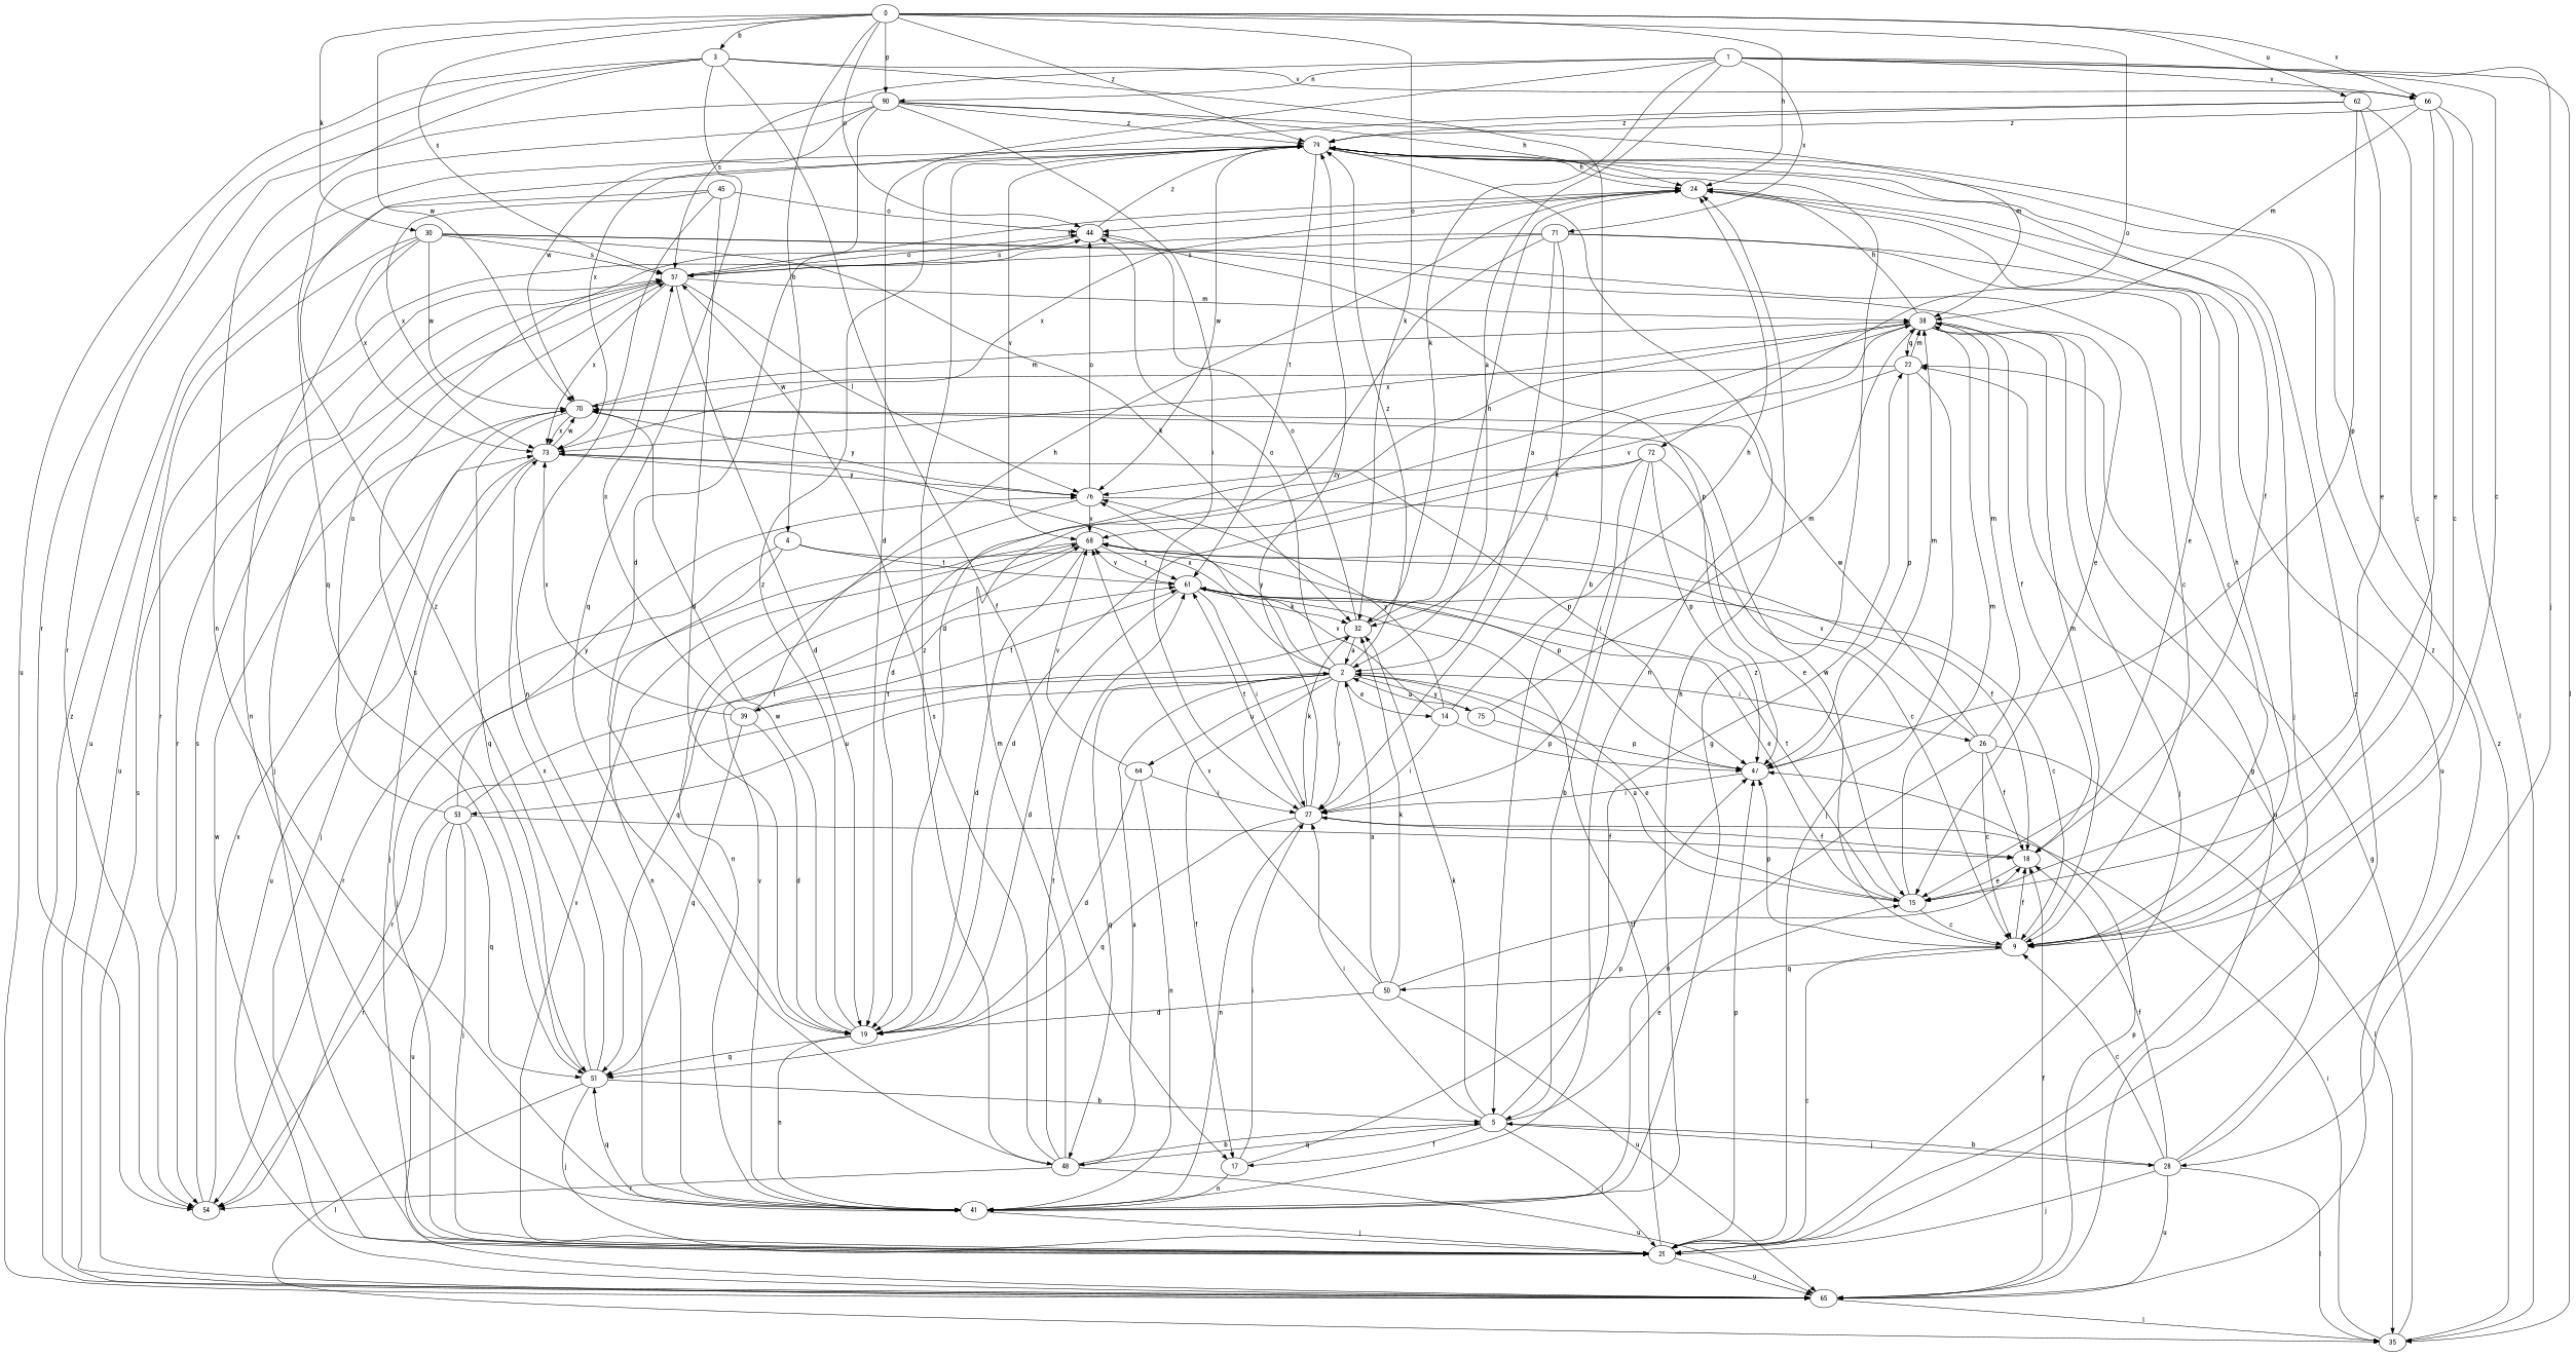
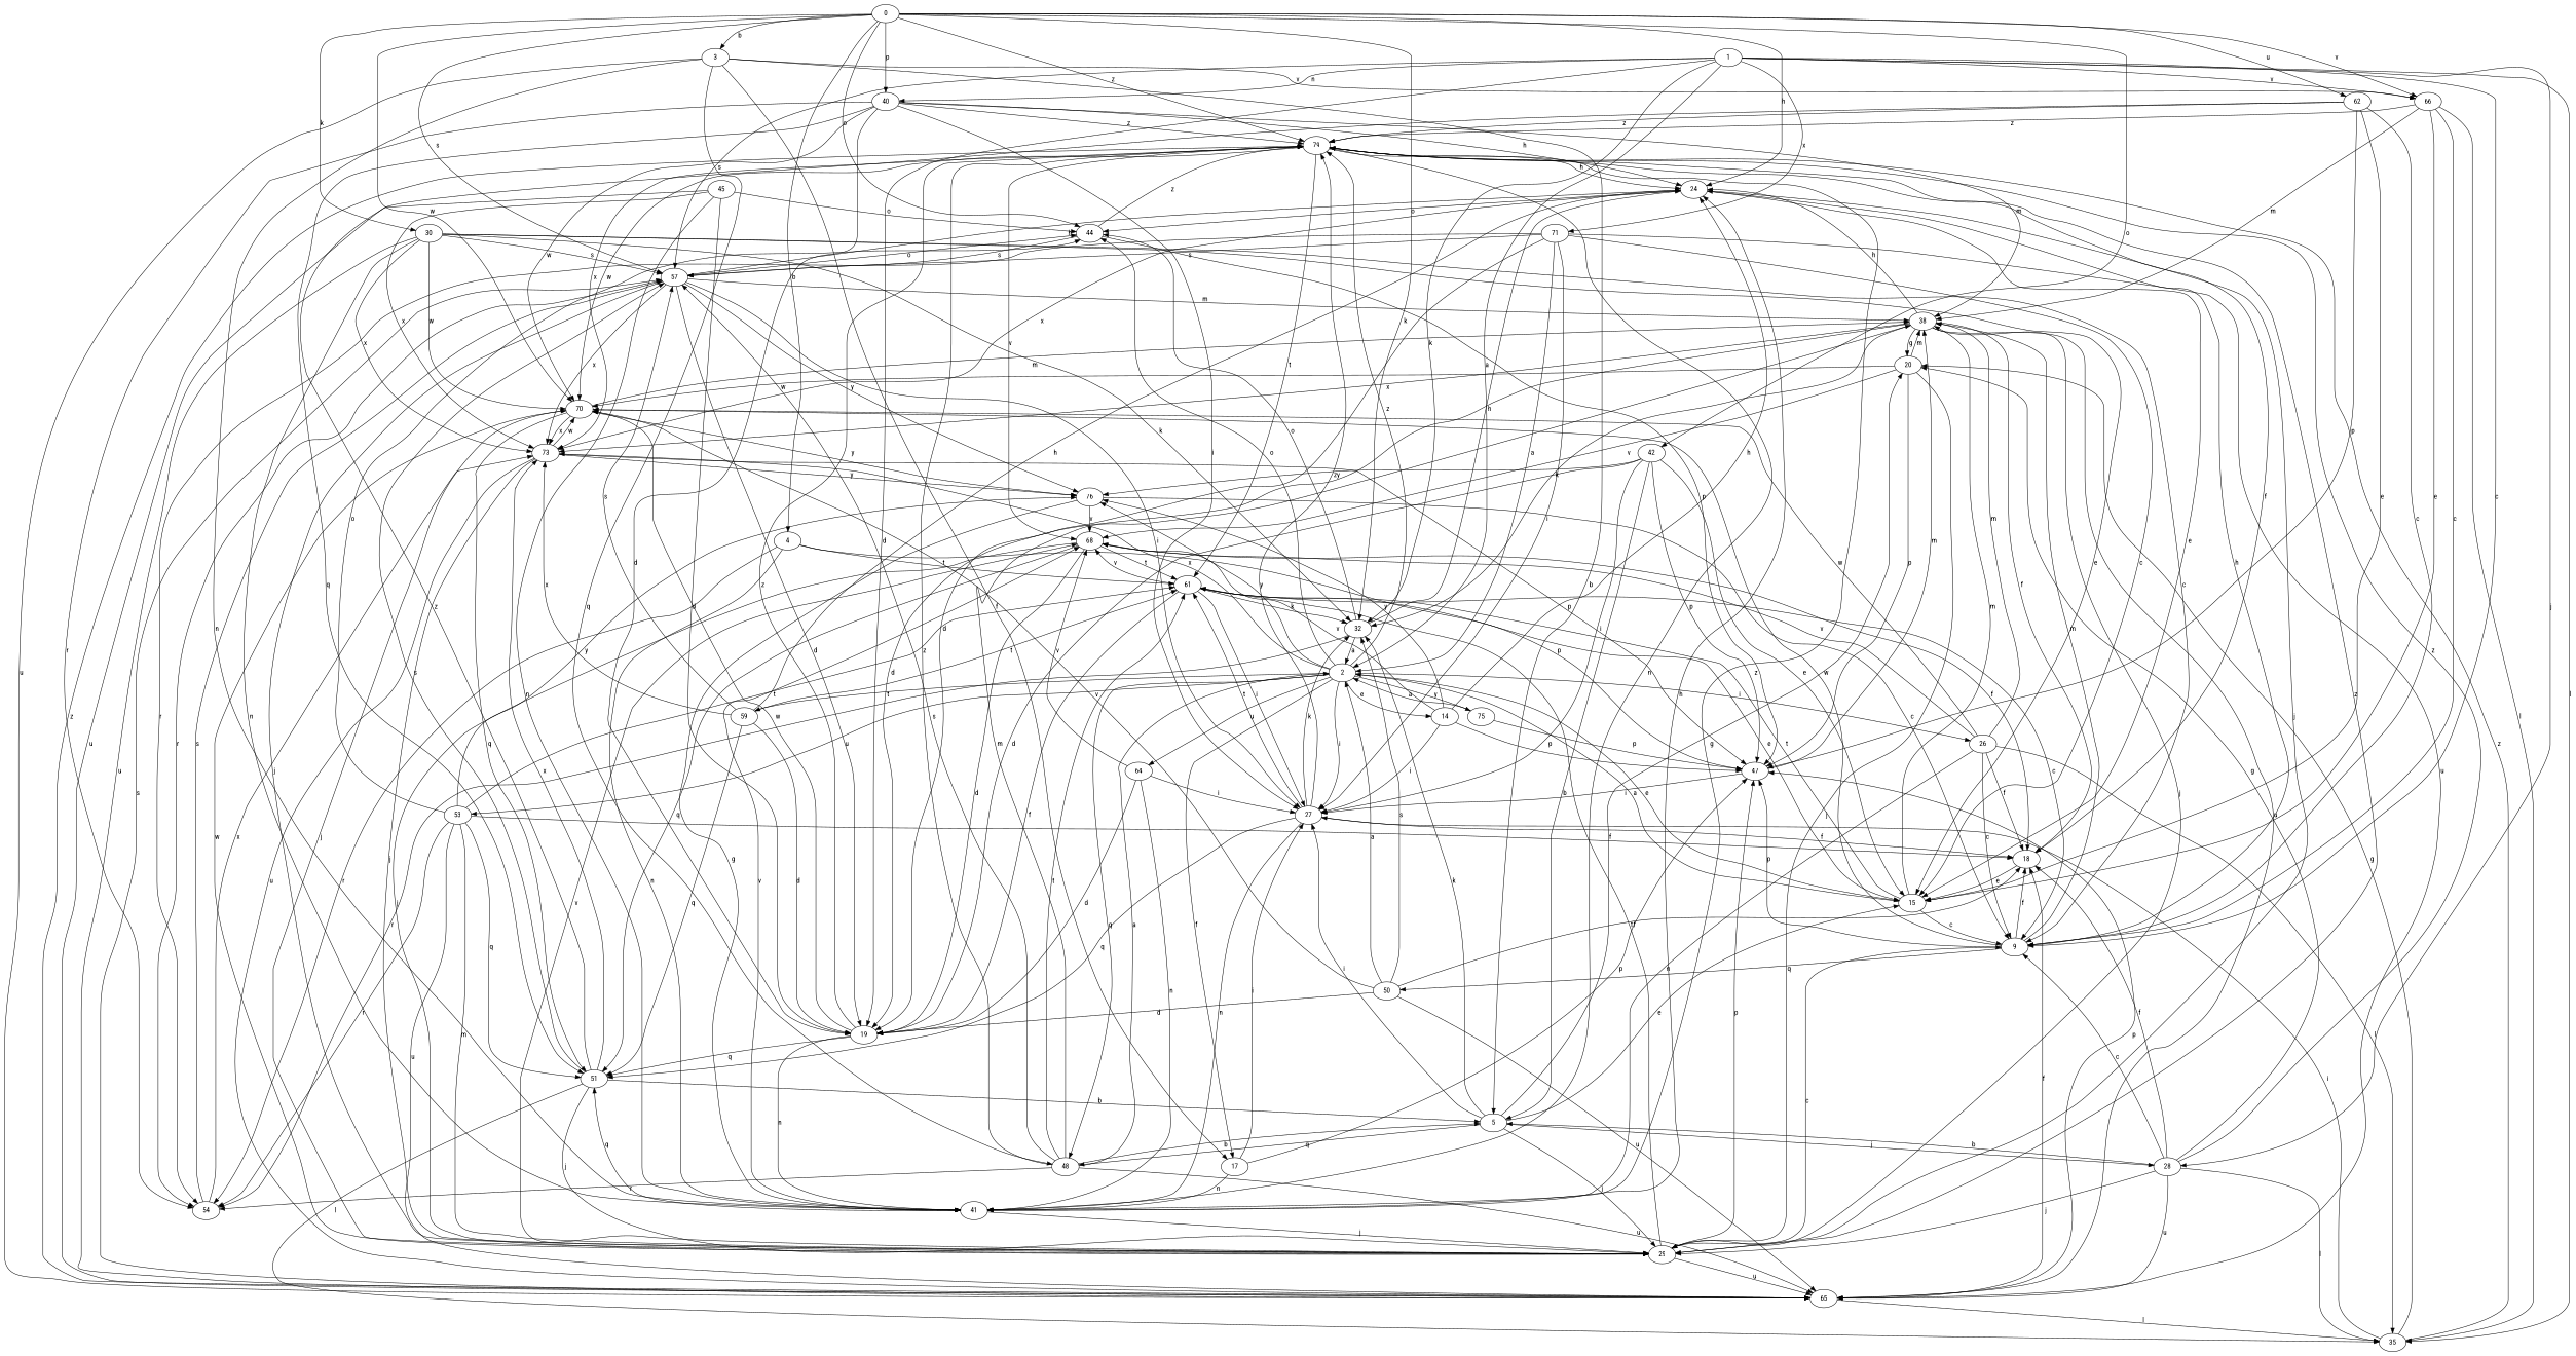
  strict digraph {
    fontname="Roboto Condensed"
    node [fontname="Roboto Condensed"]
    edge [fontname="Roboto Condensed"]
    0
    3
    4
    24
    30
    32
-   42 [label=72]
+   42
    44
    57
    62
    66
    70
    79
-   40 [label=90]
+   40
    17
    48
    5
    41
    54
    65
    47
    61
    15
    73
    29
    9
    2
    n28 [label=19]
    27
    76
    45
    38
    35
    51
    18
    68
    1
    28
    71
    14
    26
-   59 [label=39]
+   59
    n43 [label=53]
    64
    75
    50
-   20 [label=22]
+   20
    0 -> 3 [label=b]
    0 -> 4 [label=b]
    0 -> 24 [label=h]
    0 -> 30 [label=k]
    0 -> 32 [label=k]
    0 -> 42 [label=o]
    0 -> 44 [label=o]
    0 -> 57 [label=s]
    0 -> 62 [label=u]
    0 -> 66 [label=v]
    0 -> 70 [label=w]
    0 -> 79 [label=z]
    0 -> 40 [label=p]
    3 -> 66 [label=v]
    3 -> 17 [label=f]
    3 -> 48 [label=q]
    3 -> 5 [label=b]
    3 -> 41 [label=n]
-   3 -> 54 [label=r]
    3 -> 65 [label=u]
    4 -> 41 [label=n]
    4 -> 54 [label=r]
    4 -> 47 [label=p]
    4 -> 61 [label=t]
    24 -> 44 [label=o]
    24 -> 15 [label=e]
    24 -> 73 [label=x]
    24 -> 29 [label=j]
    30 -> 32 [label=k]
    30 -> 57 [label=s]
    30 -> 70 [label=w]
    30 -> 41 [label=n]
    30 -> 65 [label=u]
    30 -> 15 [label=e]
    30 -> 73 [label=x]
    30 -> 9 [label=c]
    32 -> 24 [label=h]
    32 -> 44 [label=o]
    32 -> 54 [label=r]
    32 -> 2 [label=a]
    42 -> 5 [label=b]
    42 -> 47 [label=p]
    42 -> 15 [label=e]
    42 -> n28 [label=d]
    42 -> 27 [label=i]
    42 -> 76 [label=y]
    44 -> 57 [label=s]
    44 -> 79 [label=z]
    44 -> 47 [label=p]
    57 -> 24 [label=h]
    57 -> 44 [label=o]
    57 -> 54 [label=r]
    57 -> 73 [label=x]
    57 -> 29 [label=j]
    57 -> n28 [label=d]
-   57 -> 76 [label=l]
+   57 -> 27 [label=i]
+   57 -> 76 [label=y]
    57 -> 38 [label=m]
    62 -> 79 [label=z]
    62 -> 47 [label=p]
    62 -> 15 [label=e]
    62 -> 73 [label=x]
    62 -> 9 [label=c]
    66 -> 79 [label=z]
    66 -> 15 [label=e]
    66 -> 9 [label=c]
    66 -> 38 [label=m]
    66 -> 35 [label=l]
    70 -> 73 [label=x]
    70 -> 29 [label=j]
    70 -> 76 [label=y]
    70 -> 38 [label=m]
    70 -> 51 [label=q]
    79 -> 24 [label=h]
-   79 -> 76 [label=w]
+   79 -> 70 [label=w]
    79 -> 41 [label=n]
    79 -> 61 [label=t]
    79 -> 18 [label=f]
    79 -> 68 [label=v]
    40 -> 24 [label=h]
    40 -> 70 [label=w]
    40 -> 79 [label=z]
    40 -> 54 [label=r]
    40 -> n28 [label=d]
    40 -> 27 [label=i]
    40 -> 38 [label=m]
    40 -> 51 [label=q]
    17 -> 41 [label=n]
    17 -> 47 [label=p]
    17 -> 27 [label=i]
    48 -> 57 [label=s]
    48 -> 79 [label=z]
    48 -> 5 [label=b]
    48 -> 54 [label=r]
    48 -> 65 [label=u]
    48 -> 61 [label=t]
    48 -> 2 [label=a]
    48 -> 38 [label=m]
    5 -> 32 [label=k]
-   5 -> 17 [label=f]
    5 -> 48 [label=q]
    5 -> 15 [label=e]
    5 -> 29 [label=j]
    5 -> 27 [label=i]
    5 -> 28 [label=j]
    5 -> 20 [label=g]
    41 -> 24 [label=h]
    41 -> 79 [label=z]
    41 -> 29 [label=j]
    41 -> 51 [label=q]
    41 -> 68 [label=v]
    54 -> 57 [label=s]
    54 -> 73 [label=x]
    65 -> 57 [label=s]
    65 -> 79 [label=z]
    65 -> 47 [label=p]
    65 -> 35 [label=l]
    65 -> 18 [label=f]
    47 -> 27 [label=i]
    47 -> 38 [label=m]
    61 -> 32 [label=k]
    61 -> 15 [label=e]
    61 -> 9 [label=c]
-   61 -> n28 [label=d]
+   61 -> n28 [label=f]
    61 -> 27 [label=i]
    61 -> 68 [label=v]
    15 -> 61 [label=t]
    15 -> 9 [label=c]
    15 -> 2 [label=a]
    15 -> 38 [label=m]
    73 -> 70 [label=w]
    73 -> 65 [label=u]
    73 -> 47 [label=p]
    73 -> 29 [label=j]
    73 -> 76 [label=y]
    29 -> 70 [label=w]
    29 -> 79 [label=z]
    29 -> 65 [label=u]
    29 -> 47 [label=p]
    29 -> 61 [label=t]
    29 -> 9 [label=c]
    29 -> 68 [label=v]
    9 -> 24 [label=h]
    9 -> 70 [label=w]
    9 -> 47 [label=p]
    9 -> 38 [label=m]
    9 -> 18 [label=f]
    9 -> 50 [label=q]
    2 -> 44 [label=o]
    2 -> 79 [label=z]
    2 -> 17 [label=f]
    2 -> 48 [label=q]
    2 -> 15 [label=e]
    2 -> 73 [label=x]
    2 -> 27 [label=i]
    2 -> 76 [label=y]
    2 -> 14 [label=e]
    2 -> 26 [label=i]
    2 -> 59 [label=t]
    2 -> n43 [label=u]
    2 -> 64 [label=u]
    2 -> 75 [label=y]
    n28 -> 70 [label=w]
    n28 -> 79 [label=z]
    n28 -> 41 [label=n]
    n28 -> 51 [label=q]
    27 -> 32 [label=k]
    27 -> 79 [label=z]
    27 -> 41 [label=n]
    27 -> 61 [label=t]
    27 -> 51 [label=q]
    27 -> 18 [label=f]
-   76 -> 44 [label=o]
-   76 -> 41 [label=n]
+   76 -> 41 [label=g]
    76 -> 9 [label=c]
    76 -> 68 [label=v]
    45 -> 44 [label=o]
    45 -> 41 [label=n]
    45 -> 65 [label=u]
    45 -> 73 [label=x]
    45 -> n28 [label=d]
    38 -> 24 [label=h]
    38 -> 32 [label=k]
    38 -> 65 [label=u]
    38 -> 73 [label=x]
    38 -> 29 [label=j]
    38 -> n28 [label=d]
    38 -> 18 [label=f]
    38 -> 20 [label=g]
    35 -> 79 [label=z]
    35 -> 27 [label=i]
    35 -> 20 [label=g]
    51 -> 57 [label=s]
    51 -> 79 [label=z]
    51 -> 5 [label=b]
    51 -> 73 [label=x]
    51 -> 29 [label=j]
    51 -> 35 [label=l]
    18 -> 15 [label=e]
    68 -> 61 [label=t]
    68 -> 29 [label=j]
    68 -> n28 [label=d]
    68 -> 51 [label=q]
    68 -> 18 [label=f]
    1 -> 32 [label=k]
    1 -> 57 [label=s]
    1 -> 66 [label=v]
    1 -> 40 [label=n]
    1 -> 9 [label=c]
    1 -> 2 [label=a]
    1 -> n28 [label=d]
    1 -> 35 [label=l]
    1 -> 28 [label=j]
    1 -> 71 [label=x]
    28 -> 79 [label=z]
    28 -> 5 [label=b]
    28 -> 65 [label=u]
    28 -> 29 [label=j]
    28 -> 9 [label=c]
    28 -> 35 [label=l]
    28 -> 18 [label=f]
    28 -> 20 [label=g]
    71 -> 57 [label=s]
    71 -> 54 [label=r]
    71 -> 65 [label=u]
-   71 -> 9 [label=c]
+   71 -> 15 [label=c]
    71 -> 2 [label=a]
    71 -> n28 [label=d]
    71 -> 27 [label=i]
    14 -> 24 [label=h]
    14 -> 47 [label=p]
    14 -> 27 [label=i]
    14 -> 76 [label=y]
    14 -> 68 [label=v]
    26 -> 70 [label=w]
    26 -> 41 [label=n]
    26 -> 9 [label=c]
    26 -> 38 [label=m]
    26 -> 35 [label=l]
    26 -> 18 [label=f]
    26 -> 68 [label=v]
    59 -> 24 [label=h]
    59 -> 57 [label=s]
    59 -> 61 [label=t]
    59 -> 73 [label=x]
    59 -> n28 [label=d]
    59 -> 51 [label=q]
    n43 -> 44 [label=o]
    n43 -> 54 [label=r]
    n43 -> 65 [label=u]
    n43 -> 61 [label=t]
-   n43 -> 29 [label=j]
+   n43 -> 29 [label=m]
    n43 -> 76 [label=y]
    n43 -> 51 [label=q]
    n43 -> 18 [label=f]
    64 -> 41 [label=n]
    64 -> n28 [label=d]
    64 -> 27 [label=i]
    64 -> 68 [label=v]
    75 -> 47 [label=p]
    75 -> 2 [label=a]
-   75 -> 38 [label=m]
-   50 -> 32 [label=k]
+   50 -> 32 [label=s]
    50 -> 65 [label=u]
    50 -> 2 [label=a]
    50 -> n28 [label=d]
    50 -> 18 [label=f]
-   50 -> 68 [label=v]
+   50 -> 70 [label=v]
    20 -> 70 [label=w]
    20 -> 47 [label=p]
    20 -> 29 [label=j]
    20 -> 38 [label=m]
    20 -> 68 [label=v]
  }
